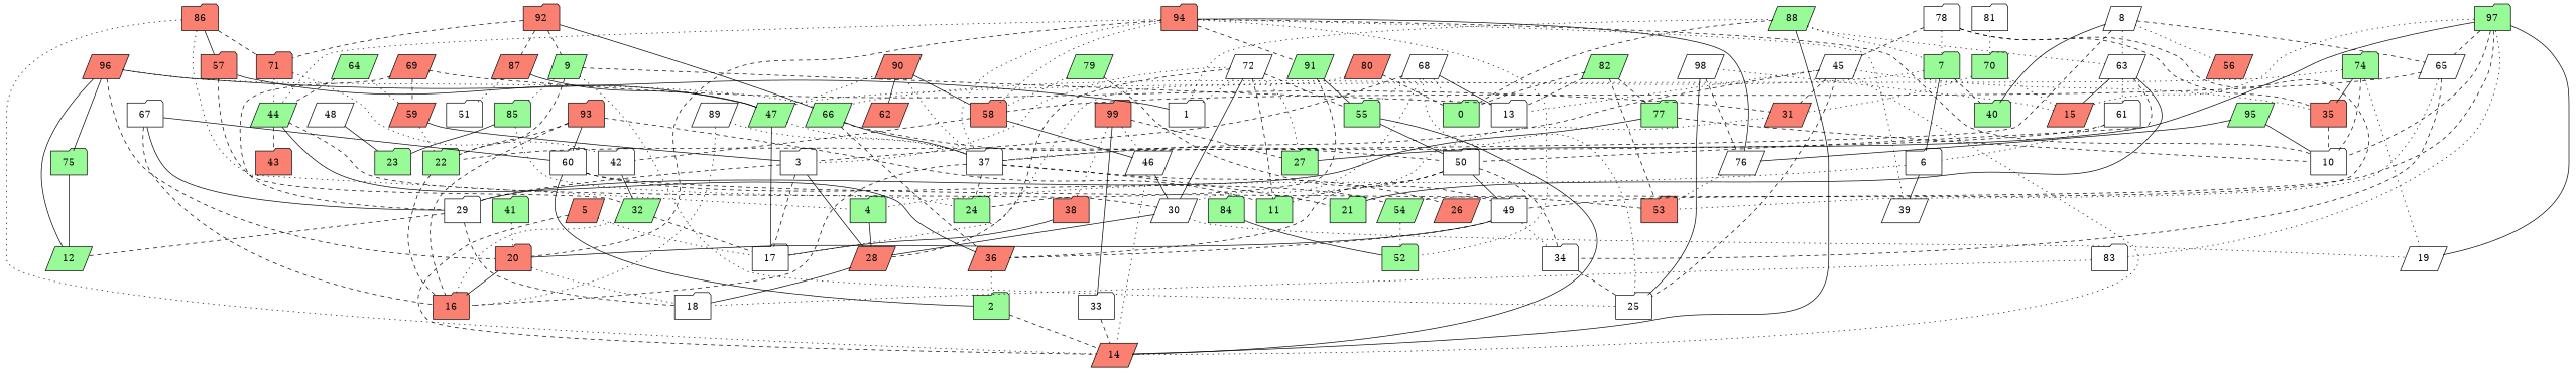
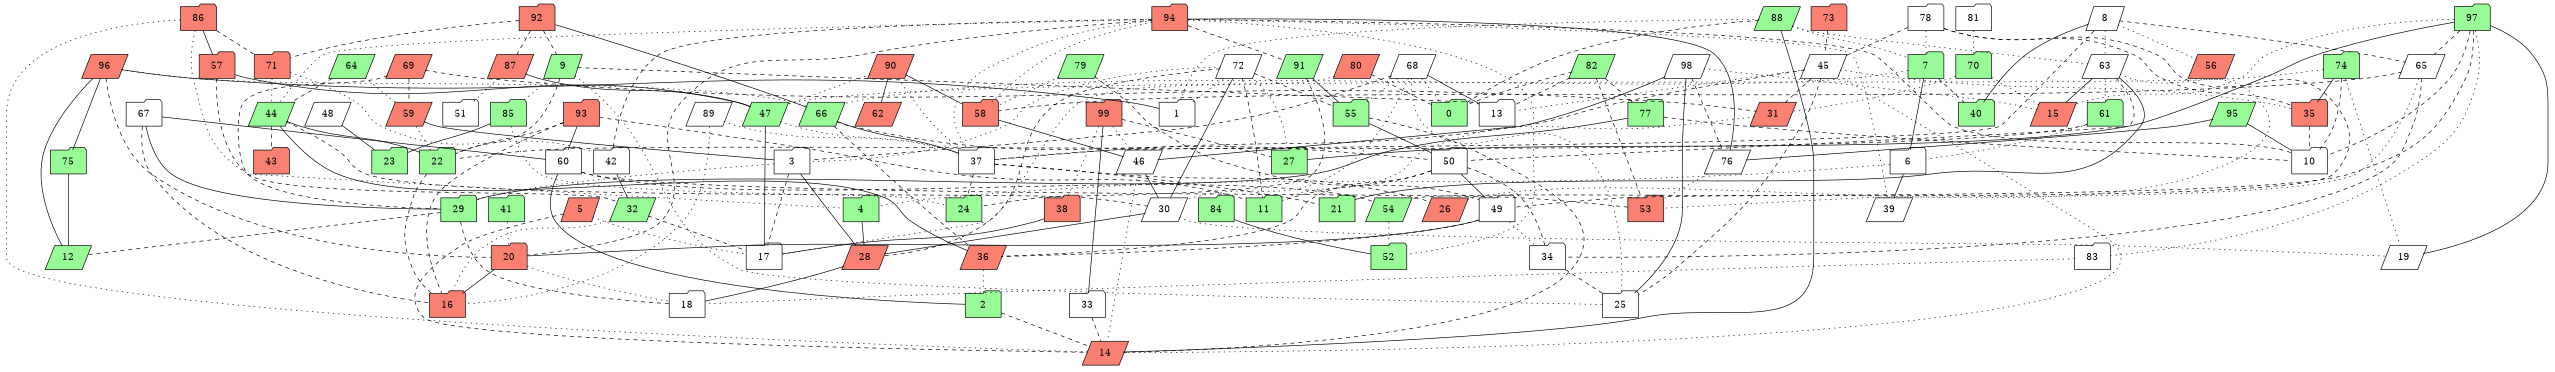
  digraph {
    node [fillcolor=white shape=folder style=filled]
    edge [color=black dir=none style=dashed]
    98 [shape=parallelogram]
    46 [shape=parallelogram]
    15 [fillcolor=salmon shape=parallelogram]
    76 [shape=parallelogram]
    25
    30 [shape=parallelogram]
    14 [fillcolor=salmon shape=parallelogram]
    4 [fillcolor=palegreen]
    28 [fillcolor=salmon shape=parallelogram]
    18
    5 [fillcolor=salmon shape=parallelogram]
    17
    78
    35 [fillcolor=salmon]
    54 [fillcolor=palegreen shape=parallelogram]
    7 [fillcolor=palegreen]
    45 [shape=parallelogram]
    10
    91 [fillcolor=palegreen shape=parallelogram]
    24 [fillcolor=palegreen]
    55 [fillcolor=palegreen]
    87 [fillcolor=salmon shape=parallelogram]
    51
    47 [fillcolor=palegreen shape=parallelogram]
    37
    48 [shape=parallelogram]
    23 [fillcolor=palegreen]
    41 [fillcolor=palegreen]
    20 [fillcolor=salmon]
    16 [fillcolor=salmon]
    52 [fillcolor=palegreen]
    82 [fillcolor=palegreen shape=parallelogram]
    13
    53 [fillcolor=salmon]
    77 [fillcolor=palegreen]
    0 [fillcolor=palegreen]
    79 [fillcolor=palegreen shape=parallelogram]
    49
    58 [fillcolor=salmon]
    34
    36 [fillcolor=salmon shape=parallelogram]
    80 [fillcolor=salmon shape=parallelogram]
    72 [shape=parallelogram]
    1
    11 [fillcolor=palegreen]
    27 [fillcolor=palegreen]
    3
    19 [shape=parallelogram]
    65 [shape=parallelogram]
    6
    66 [fillcolor=palegreen shape=parallelogram]
    40 [fillcolor=palegreen]
    39 [shape=parallelogram]
    92 [fillcolor=salmon]
    71 [fillcolor=salmon]
    9 [fillcolor=palegreen shape=parallelogram]
    42
    44 [fillcolor=palegreen shape=parallelogram]
    83
    85 [fillcolor=palegreen]
    22 [fillcolor=palegreen]
    70 [fillcolor=palegreen]
    31 [fillcolor=salmon shape=parallelogram]
    50
    21 [fillcolor=palegreen]
    26 [fillcolor=salmon shape=parallelogram]
    95 [fillcolor=palegreen shape=parallelogram]
    69 [fillcolor=salmon shape=parallelogram]
-   29
+   29 [fillcolor=palegreen]
    59 [fillcolor=salmon shape=parallelogram]
    81
    8 [shape=parallelogram]
    56 [fillcolor=salmon shape=parallelogram]
    63 [shape=parallelogram]
    99 [fillcolor=salmon]
    38 [fillcolor=salmon]
    33
    74 [fillcolor=palegreen]
    32 [fillcolor=palegreen shape=parallelogram]
    57 [fillcolor=salmon]
    93 [fillcolor=salmon]
    60
    2 [fillcolor=palegreen]
    97 [fillcolor=palegreen]
    94 [fillcolor=salmon]
    43 [fillcolor=salmon]
    12 [fillcolor=palegreen shape=parallelogram]
    90 [fillcolor=salmon shape=parallelogram]
    62 [fillcolor=salmon shape=parallelogram]
-   61
+   61 [fillcolor=palegreen]
    96 [fillcolor=salmon shape=parallelogram]
    75 [fillcolor=palegreen]
    89 [shape=parallelogram]
+   73 [fillcolor=salmon]
    86 [fillcolor=salmon]
    64 [fillcolor=palegreen shape=parallelogram]
    67
    68 [shape=parallelogram]
    84 [fillcolor=palegreen]
    88 [fillcolor=palegreen shape=parallelogram]
    subgraph sub_1 {
      98
      46
      15
      76
      25
      30
      14
      4
      28
      18
      5
      17
      78
      35
      54
      7
      45
      10
      91
      24
      55
      87
      51
      47
      37
      48
      23
      41
      20
      16
      52
      82
      13
      53
      77
      0
      79
      49
      58
      34
      36
      80
      72
      1
      11
      27
      3
      19
      65
      6
      66
      40
      39
      92
      71
      9
      42
      44
      83
      85
      22
      70
      31
      50
      21
      26
      95
      69
      29
      59
      81
      8
      56
      63
      99
      38
      33
      74
      32
      57
      93
      60
      2
      97
      94
      43
      12
      90
      62
      61
      96
      75
      89
+     73
      86
      64
      67
      68
      84
      88
    }
+   98 -> 46 [style=solid]
    98 -> 15 [style=dotted]
    98 -> 76
    98 -> 25 [style=solid]
    46 -> 30 [style=solid]
    46 -> 14 [style=dotted]
    76 -> 53 [style=dotted]
    30 -> 28 [style=solid]
    30 -> 19 [style=dotted]
    4 -> 28 [style=solid]
    28 -> 18 [style=solid]
    5 -> 14
    5 -> 17 [style=dotted]
    78 -> 35
    78 -> 54
    78 -> 7 [style=dotted]
    78 -> 45
    35 -> 10
    54 -> 52 [style=dotted]
    7 -> 6 [style=solid]
    7 -> 66 [style=dotted]
    7 -> 40
    45 -> 25
    45 -> 14 [style=dotted]
    45 -> 35 [style=dotted]
    45 -> 37
    45 -> 13 [style=dotted]
    45 -> 31
    91 -> 24
    91 -> 55 [style=solid]
-   55 -> 14 [style=solid]
+   55 -> 14
    55 -> 50 [style=solid]
    87 -> 51 [style=dotted]
    87 -> 47 [style=solid]
    47 -> 17 [style=solid]
    47 -> 37 [style=dotted]
    37 -> 24
-   37 -> 16
    37 -> 21
    37 -> 26
    48 -> 23 [style=solid]
    41 -> 20 [style=dotted]
    20 -> 18 [style=dotted]
    20 -> 16 [style=solid]
    82 -> 13
    82 -> 53
    82 -> 77
    82 -> 0
    77 -> 10
    77 -> 29 [style=solid]
    79 -> 49
    79 -> 58 [style=dotted]
    49 -> 20 [style=solid]
    49 -> 34 [style=dotted]
    49 -> 36
    58 -> 46 [style=solid]
    34 -> 25
    36 -> 2 [style=dotted]
    80 -> 17 [style=dotted]
    80 -> 0
    72 -> 30 [style=solid]
    72 -> 28
    72 -> 55
    72 -> 1 [style=dotted]
    72 -> 11
    72 -> 27 [style=dotted]
    72 -> 3 [style=dotted]
    3 -> 28 [style=solid]
    3 -> 17
-   3 -> 29
+   3 -> 29 [style=dotted]
    65 -> 53 [style=dotted]
    65 -> 58
    65 -> 34
    6 -> 4 [style=dotted]
    6 -> 39 [style=solid]
    66 -> 37 [style=solid]
    66 -> 36
    66 -> 50
    92 -> 87
    92 -> 66 [style=solid]
    92 -> 71
    92 -> 9
    71 -> 42 [style=dotted]
    71 -> 44 [style=dotted]
    9 -> 25 [style=dotted]
    9 -> 13
    9 -> 85 [style=dotted]
    9 -> 22
    42 -> 32 [style=solid]
    44 -> 30
    44 -> 36 [style=solid]
+   44 -> 22 [style=solid]
    44 -> 43
    83 -> 18 [style=dotted]
    85 -> 24 [style=dotted]
    85 -> 23 [style=solid]
    22 -> 16
    70 -> 15 [style=dotted]
    70 -> 31 [style=dotted]
    31 -> 11 [style=dotted]
    50 -> 49 [style=solid]
    50 -> 34
    50 -> 36
    50 -> 11
    95 -> 76 [style=solid]
    95 -> 10 [style=solid]
    69 -> 31
    69 -> 29
    69 -> 59
    29 -> 18
    29 -> 12
    59 -> 3 [style=solid]
    59 -> 22 [style=dotted]
    81 -> 70 [style=dotted]
    8 -> 37
    8 -> 65
    8 -> 40 [style=solid]
    8 -> 56 [style=dotted]
    8 -> 63 [style=dotted]
    63 -> 15 [style=solid]
    63 -> 50
    63 -> 21 [style=solid]
+   63 -> 26 [style=dotted]
    63 -> 61 [style=dotted]
    99 -> 46 [style=dotted]
    99 -> 27
    99 -> 38 [style=dotted]
    99 -> 33 [style=solid]
    38 -> 17 [style=solid]
    33 -> 14
    74 -> 35 [style=solid]
    74 -> 10
    74 -> 47 [style=dotted]
    74 -> 19 [style=dotted]
    32 -> 17
    32 -> 16 [style=dotted]
    57 -> 47 [style=solid]
    57 -> 32
    93 -> 16
    93 -> 11
    93 -> 22
    93 -> 60 [style=solid]
    60 -> 54
    60 -> 53
    60 -> 2 [style=solid]
    2 -> 14
    97 -> 15 [style=dotted]
    97 -> 10
    97 -> 49
    97 -> 27 [style=solid]
    97 -> 19 [style=solid]
    97 -> 65
    97 -> 83 [style=dotted]
    94 -> 76 [style=solid]
    94 -> 10
    94 -> 91
    94 -> 37 [style=dotted]
    94 -> 20
    94 -> 52 [style=dotted]
    94 -> 58 [style=dotted]
    94 -> 39 [style=dotted]
-   58 -> 42
+   94 -> 42
    94 -> 44 [style=dotted]
    90 -> 47 [style=dotted]
    90 -> 37 [style=dotted]
    90 -> 58 [style=solid]
    90 -> 62 [style=solid]
    61 -> 6 [style=dotted]
    61 -> 22
    96 -> 20
    96 -> 1 [style=solid]
    96 -> 66 [style=dotted]
    96 -> 12 [style=solid]
    96 -> 75 [style=solid]
    75 -> 12 [style=solid]
    89 -> 37 [style=dotted]
    89 -> 16 [style=dotted]
+   73 -> 45
    86 -> 14 [style=dotted]
    86 -> 4 [style=dotted]
    86 -> 71
    86 -> 57 [style=solid]
    64 -> 44
    64 -> 59 [style=dotted]
    67 -> 16
    67 -> 29 [style=solid]
    67 -> 60 [style=solid]
    68 -> 25 [style=dotted]
    68 -> 30 [style=dotted]
    68 -> 55 [style=dotted]
    68 -> 13 [style=solid]
    68 -> 0 [style=dotted]
    68 -> 3
    84 -> 52 [style=solid]
    88 -> 14 [style=solid]
    88 -> 7 [style=dotted]
    88 -> 0
    88 -> 1 [style=dotted]
    88 -> 63 [style=dotted]
  }
